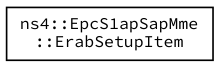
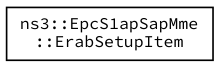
  digraph {
    rankdir=LR
    fontname="Source Code Pro"
-   n1 [color=black fillcolor=white fontname="Source Code Pro" fontsize=10 height=0.2 label="ns4::EpcS1apSapMme\l::ErabSetupItem" shape=record style=filled width=0.4]
+   n1 [color=black fillcolor=white fontname="Source Code Pro" fontsize=10 height=0.2 label="ns3::EpcS1apSapMme\l::ErabSetupItem" shape=record style=filled width=0.4]
  }
